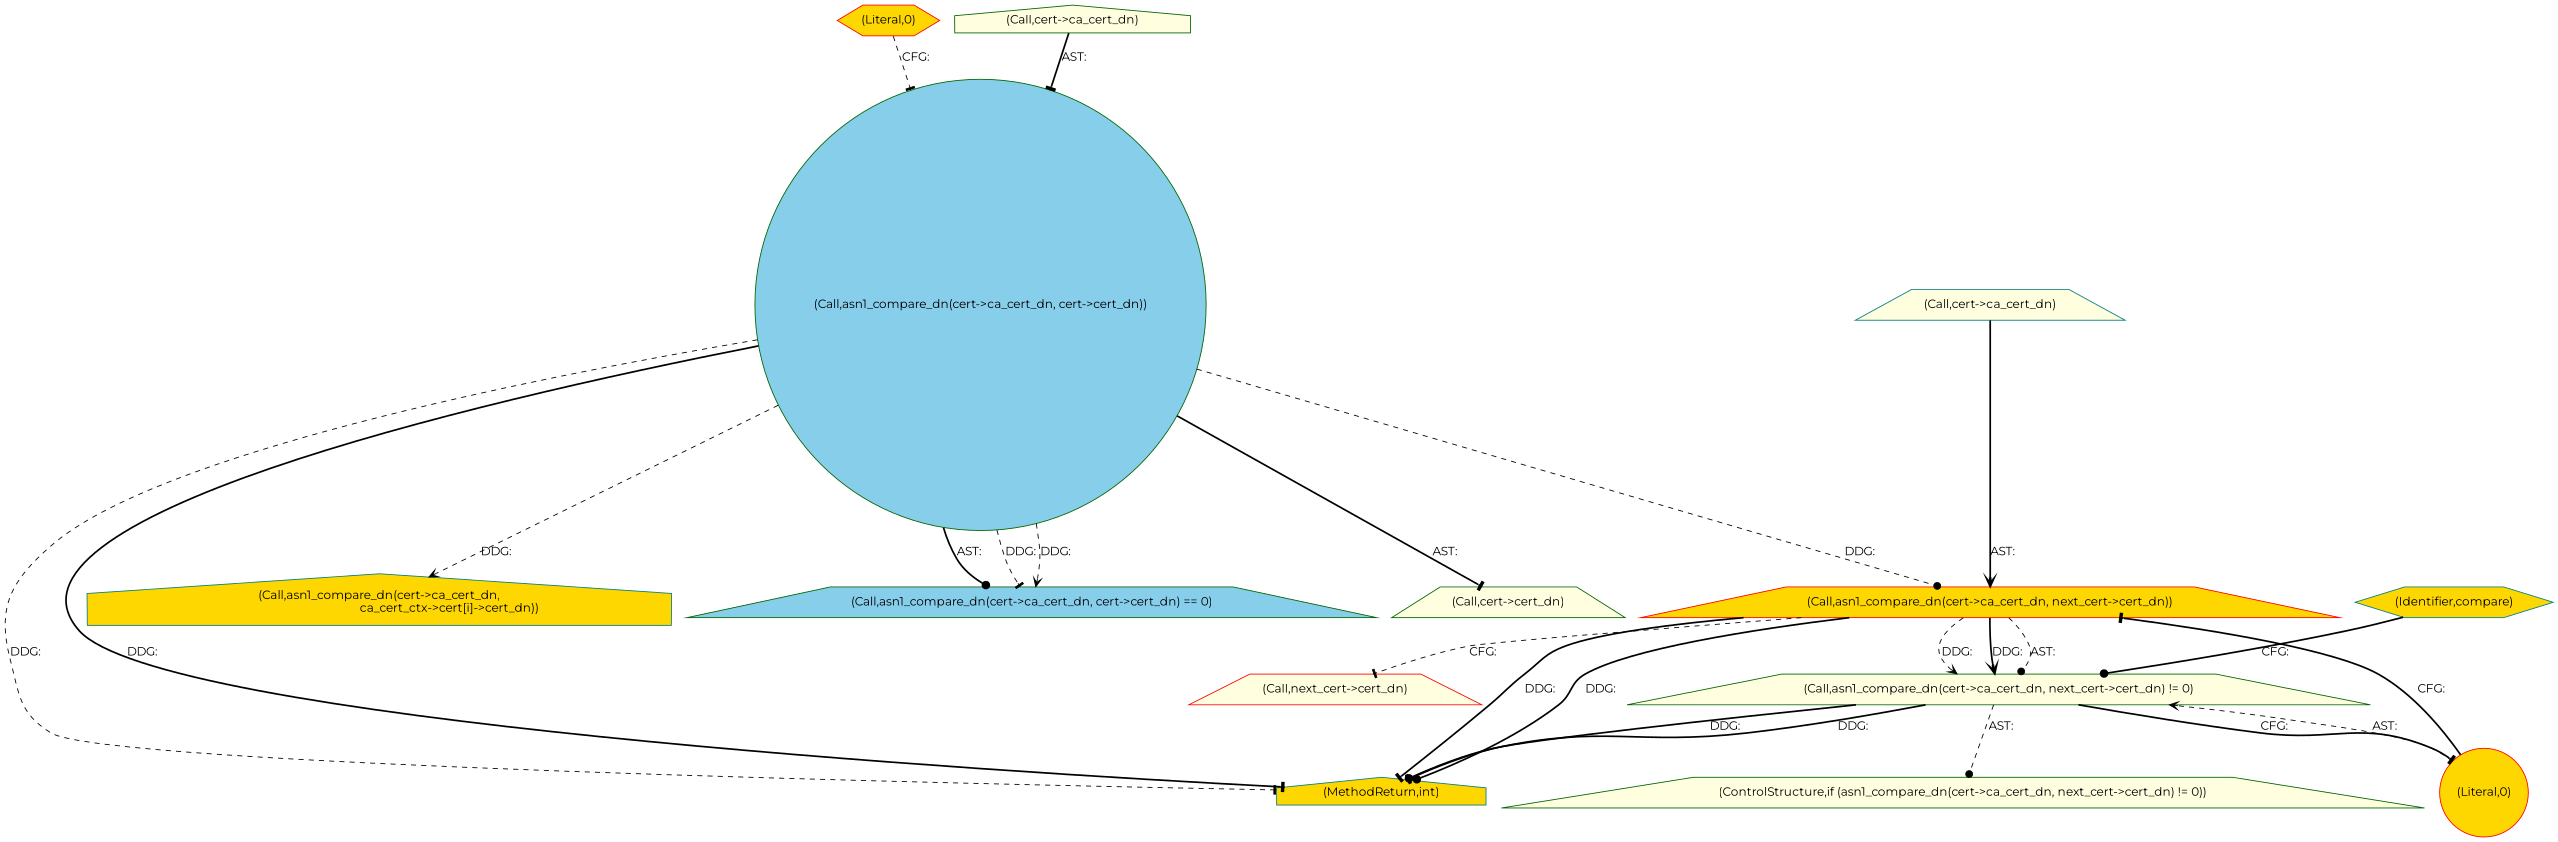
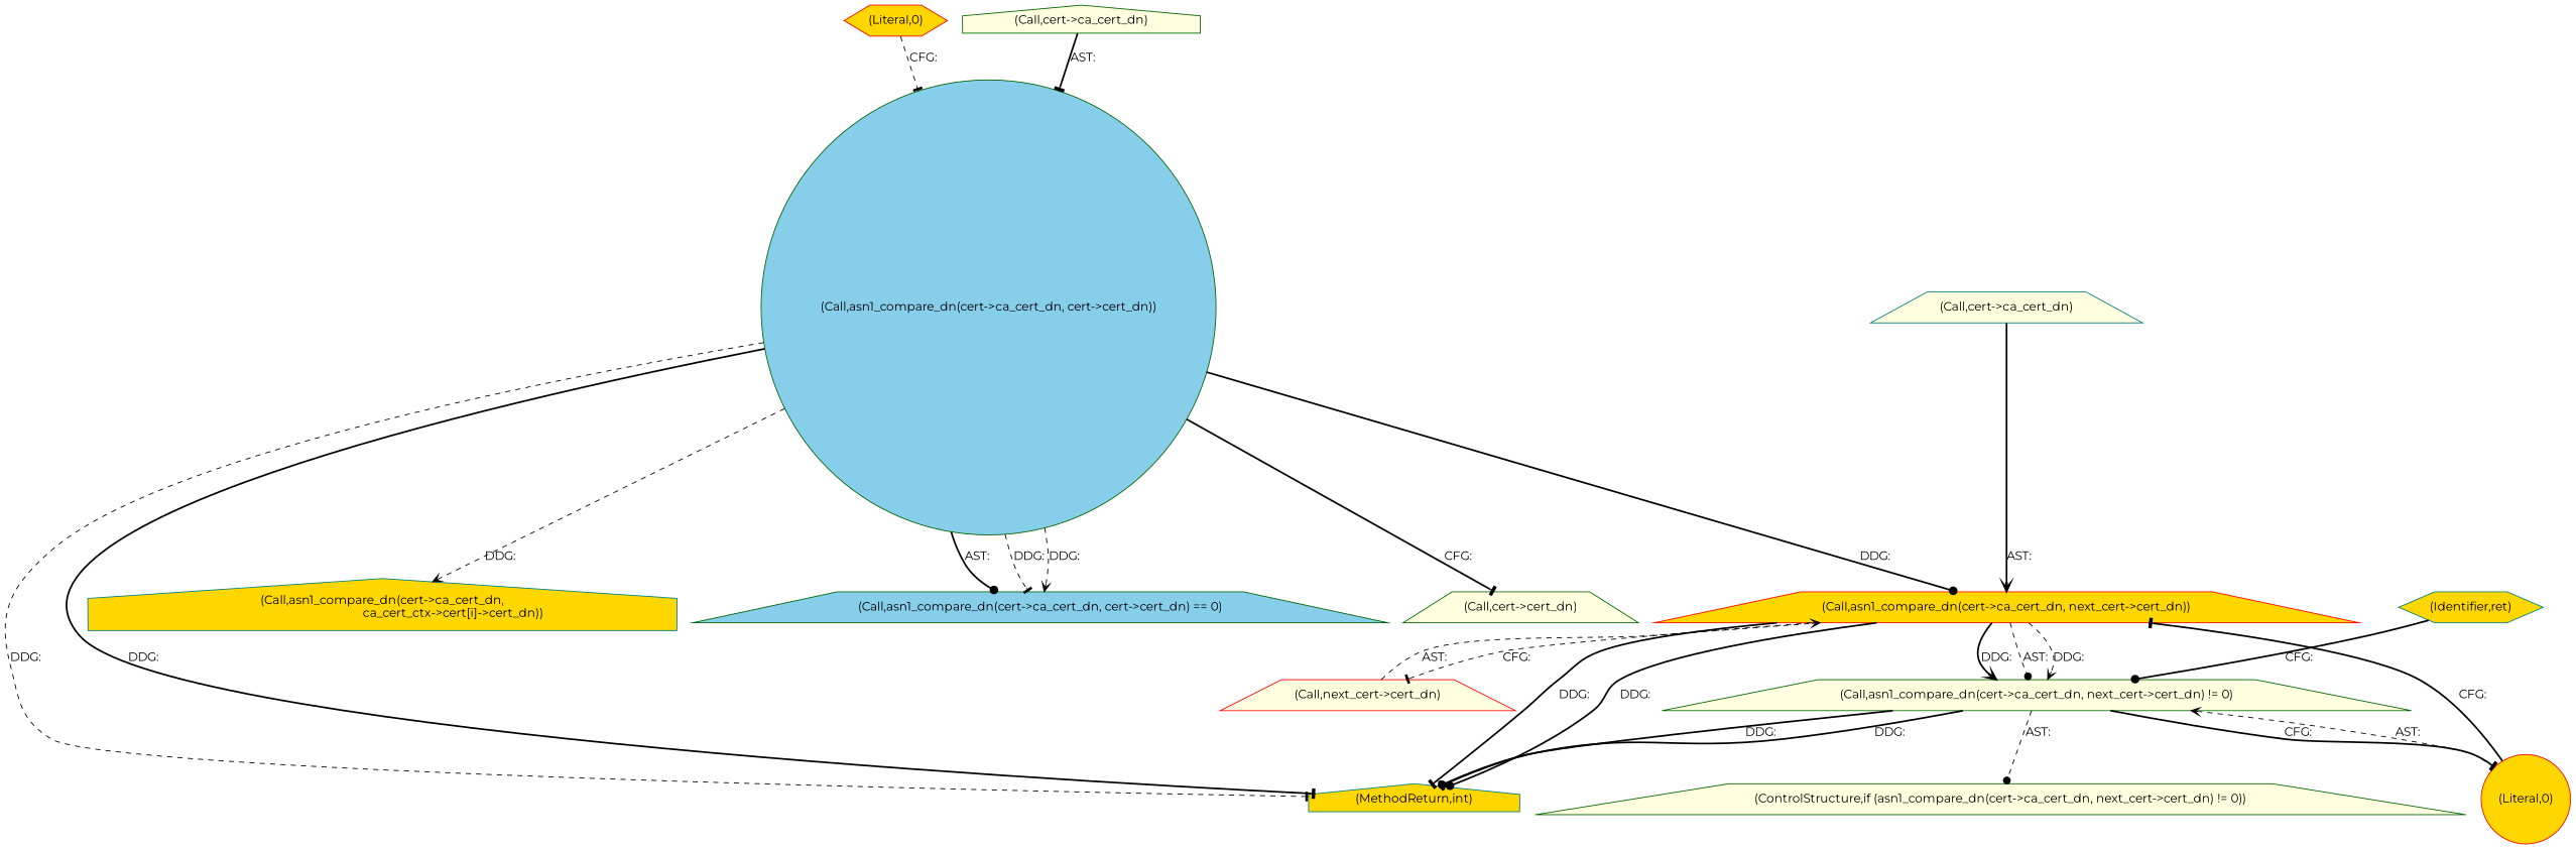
  digraph {
    fontname=Montserrat
    node [color=darkgreen fillcolor=gold fontname=Montserrat shape=trapezium style=filled]
    edge [arrowhead=tee fontname=Montserrat style=bold]
    n1 [color=red label="(Call,asn1_compare_dn(cert->ca_cert_dn, next_cert->cert_dn))"]
    n2 [fillcolor=lightyellow label="(Call,asn1_compare_dn(cert->ca_cert_dn, next_cert->cert_dn) != 0)"]
    n3 [color=red fillcolor=lightyellow label="(Call,next_cert->cert_dn)"]
    n4 [color=teal label="(MethodReturn,int)" shape=house]
    n5 [fillcolor=lightyellow label="(ControlStructure,if (asn1_compare_dn(cert->ca_cert_dn, next_cert->cert_dn) != 0))"]
    n6 [color=red label="(Literal,0)" shape=circle]
    n7 [fillcolor=skyblue label="(Call,asn1_compare_dn(cert->ca_cert_dn, cert->cert_dn))" shape=circle]
    n8 [color=teal label="(Call,asn1_compare_dn(cert->ca_cert_dn,\n                                            ca_cert_ctx->cert[i]->cert_dn))" shape=house]
    n9 [fillcolor=skyblue label="(Call,asn1_compare_dn(cert->ca_cert_dn, cert->cert_dn) == 0)"]
    n10 [fillcolor=lightyellow label="(Call,cert->cert_dn)"]
    n11 [color=teal fillcolor=lightyellow label="(Call,cert->ca_cert_dn)"]
-   n12 [color=teal label="(Identifier,compare)" shape=hexagon]
+   n12 [color=teal label="(Identifier,ret)" shape=hexagon]
    n13 [color=red label="(Literal,0)" shape=hexagon]
    n14 [fillcolor=lightyellow label="(Call,cert->ca_cert_dn)" shape=house]
    n1 -> n2 [arrowhead=dot label="AST: " style=dashed]
    n1 -> n2 [arrowhead=vee label="DDG: " style=dashed]
    n1 -> n2 [arrowhead=vee label="DDG: "]
    n1 -> n3 [label="CFG: " style=dashed]
    n1 -> n4 [label="DDG: "]
    n1 -> n4 [arrowhead=dot label="DDG: "]
    n2 -> n4 [label="DDG: "]
    n2 -> n4 [arrowhead=dot label="DDG: "]
    n2 -> n5 [arrowhead=dot label="AST: " style=dashed]
    n2 -> n6 [label="CFG: "]
+   n3 -> n1 [arrowhead=vee label="AST: " style=dashed]
    n6 -> n1 [label="CFG: "]
    n6 -> n2 [arrowhead=vee label="AST: " style=dashed]
-   n7 -> n1 [arrowhead=dot label="DDG: " style=dashed]
+   n7 -> n1 [arrowhead=dot label="DDG: "]
    n7 -> n4 [label="DDG: " style=dashed]
    n7 -> n4 [label="DDG: "]
    n7 -> n8 [arrowhead=vee label="DDG: " style=dashed]
    n7 -> n9 [arrowhead=dot label="AST: "]
    n7 -> n9 [label="DDG: " style=dashed]
    n7 -> n9 [arrowhead=vee label="DDG: " style=dashed]
-   n7 -> n10 [label="AST: "]
+   n7 -> n10 [label="CFG: "]
    n11 -> n1 [arrowhead=vee label="AST: "]
    n12 -> n2 [arrowhead=dot label="CFG: "]
    n13 -> n7 [label="CFG: " style=dashed]
    n14 -> n7 [label="AST: "]
  }
